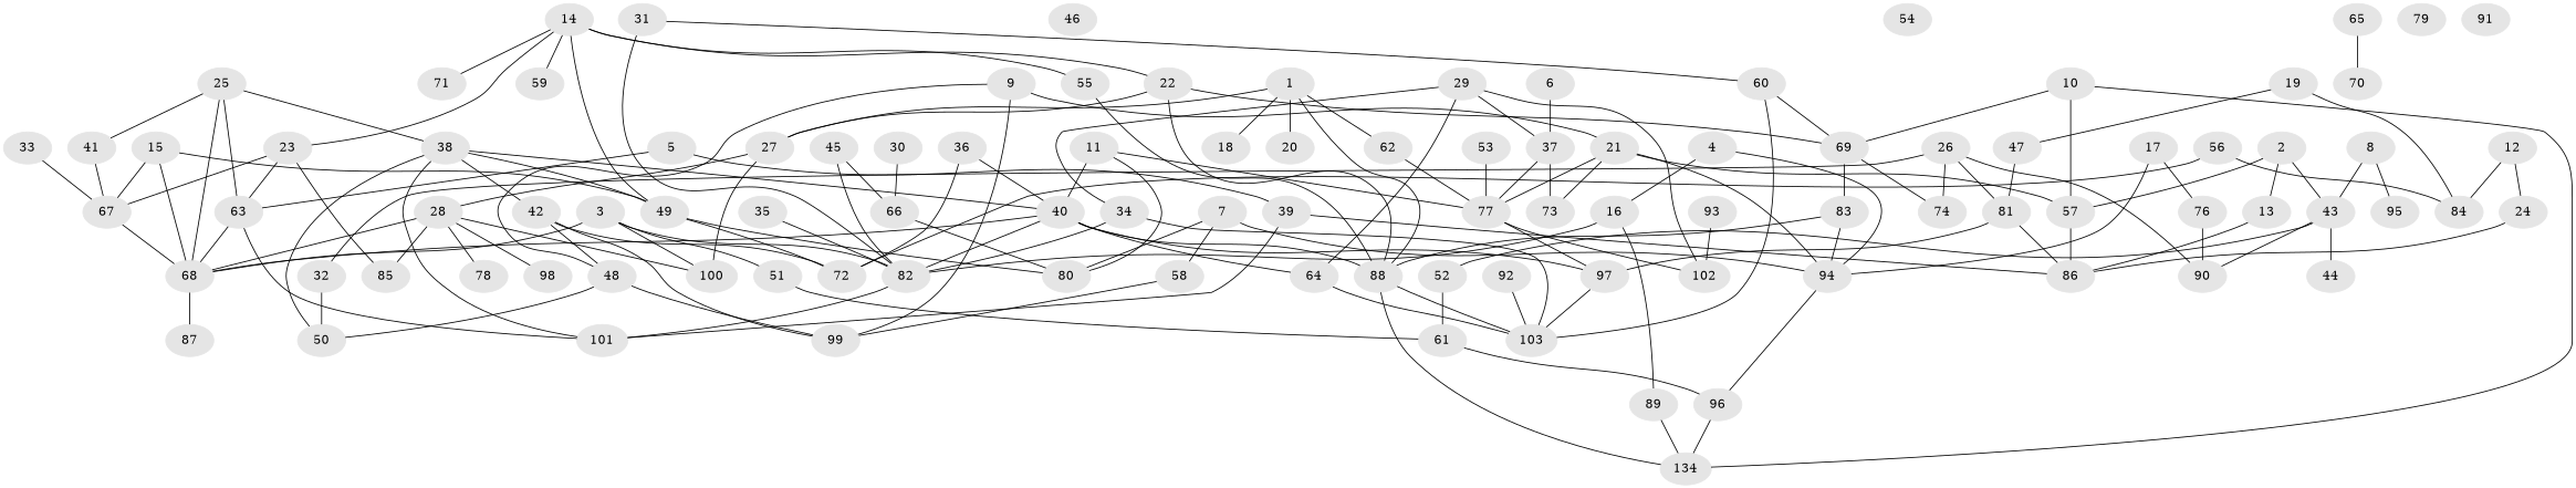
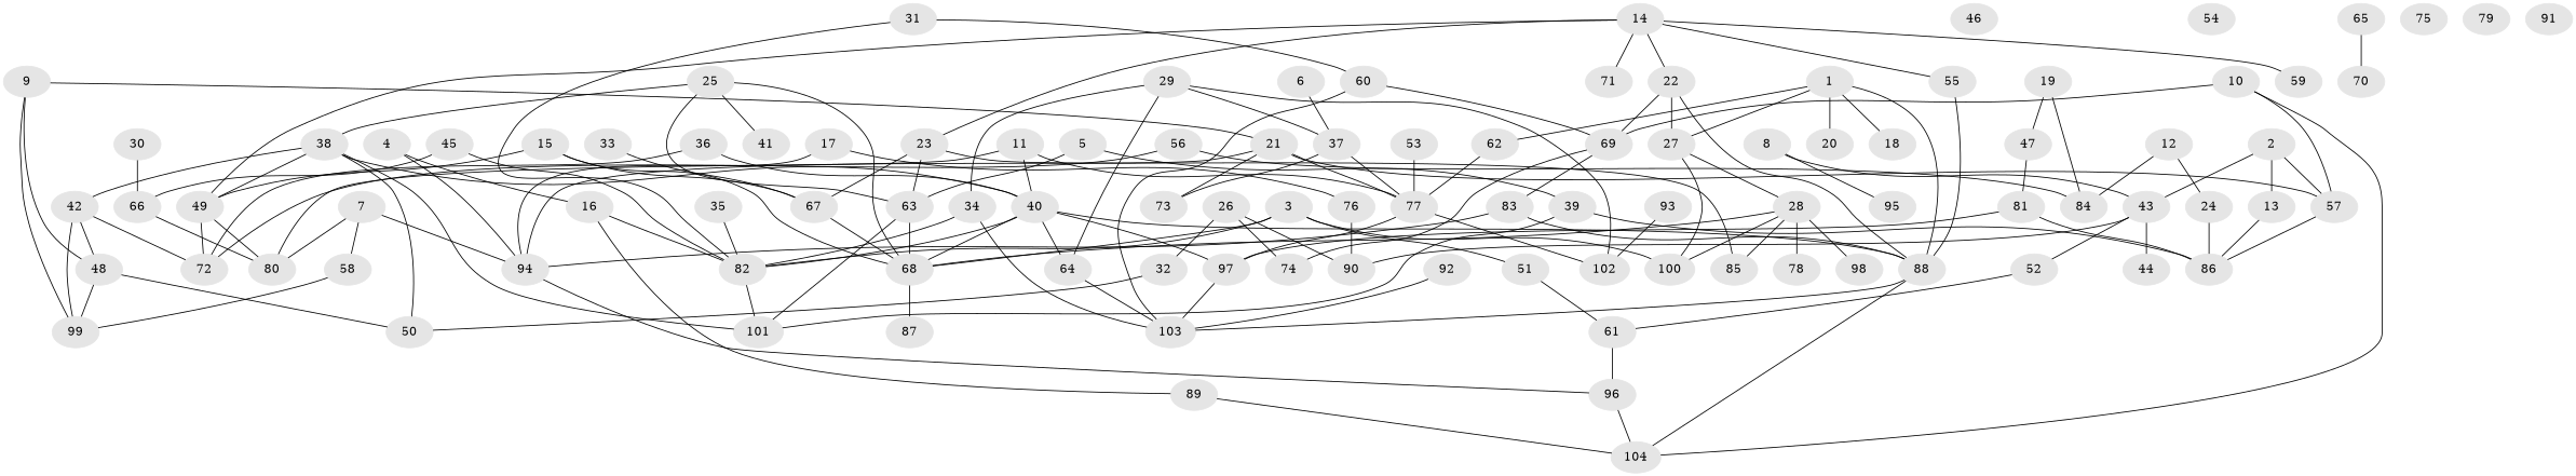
  graph {
    node [color=gray90 style=filled]
    1
    18
    20
    27
    62
    88
    100
    28
    77
-   104 [label=134]
+   104
    103
    2
    13
    43
    57
    86
    90
    44
    52
    3
    51
    68
    82
    61
    87
    101
    4
    16
    94
    89
    96
    5
    39
    63
    6
    37
    73
    7
    58
    80
    99
    8
    95
    9
    21
    48
    50
    10
    69
    74
    83
    11
    40
    64
    97
    102
    12
    24
    84
    14
    22
    23
    49
    55
    59
    71
    67
    85
    72
    15
    17
    76
    19
    47
    81
    25
    38
    41
    42
    26
    32
    78
    98
    29
    34
    30
    66
    31
    60
    33
    35
    36
    45
    46
    56
    53
    54
    65
    70
+   75
    79
    91
    92
    93
    1 -- 18
    1 -- 20
    1 -- 27
    1 -- 62
    1 -- 88
    27 -- 100
    27 -- 28
    62 -- 77
    88 -- 104
    88 -- 103
    28 -- 100
    28 -- 68
    28 -- 85
    28 -- 78
    28 -- 98
    77 -- 97
    77 -- 102
    2 -- 13
    2 -- 43
    2 -- 57
    13 -- 86
    43 -- 90
    43 -- 44
    43 -- 52
    57 -- 86
    52 -- 61
    3 -- 100
    3 -- 51
    3 -- 68
    3 -- 82
    51 -- 61
    68 -- 87
    82 -- 101
    61 -- 96
    4 -- 16
    4 -- 94
    16 -- 82
    16 -- 89
    94 -- 96
    89 -- 104
    96 -- 104
    5 -- 39
    5 -- 63
    39 -- 86
    39 -- 101
    63 -- 68
    63 -- 101
    6 -- 37
    37 -- 77
    37 -- 73
    7 -- 94
    7 -- 58
    7 -- 80
    58 -- 99
    8 -- 43
    8 -- 95
    9 -- 99
    9 -- 21
    9 -- 48
    21 -- 77
    21 -- 57
    21 -- 94
    21 -- 73
    48 -- 99
    48 -- 50
    10 -- 104
    10 -- 57
    10 -- 69
    69 -- 74
    69 -- 83
    83 -- 88
    83 -- 94
    11 -- 77
    11 -- 80
    11 -- 40
    40 -- 88
    40 -- 68
    40 -- 82
    40 -- 64
    40 -- 97
    64 -- 103
    97 -- 103
    12 -- 24
    12 -- 84
    24 -- 86
    14 -- 22
    14 -- 23
    14 -- 49
    14 -- 55
    14 -- 59
    14 -- 71
    22 -- 27
    22 -- 88
    22 -- 69
    23 -- 63
    23 -- 67
    23 -- 85
    49 -- 80
    49 -- 72
    55 -- 88
    67 -- 68
    15 -- 68
    15 -- 49
    15 -- 67
    17 -- 94
    17 -- 76
    76 -- 90
    19 -- 84
    19 -- 47
    47 -- 81
    81 -- 86
    81 -- 97
    25 -- 68
    25 -- 63
    25 -- 38
    25 -- 41
    38 -- 101
    38 -- 50
    38 -- 40
    38 -- 49
    38 -- 42
-   41 -- 67
    42 -- 99
    42 -- 48
    42 -- 72
    26 -- 90
    26 -- 74
-   26 -- 81
    26 -- 32
    32 -- 50
    29 -- 37
    29 -- 64
    29 -- 102
    29 -- 34
    34 -- 103
    34 -- 82
    30 -- 66
    66 -- 80
    31 -- 82
    31 -- 60
    60 -- 103
    60 -- 69
    33 -- 67
    35 -- 82
    36 -- 40
    36 -- 72
    45 -- 82
    45 -- 66
    56 -- 84
    56 -- 72
    53 -- 77
    65 -- 70
    92 -- 103
    93 -- 102
  }
